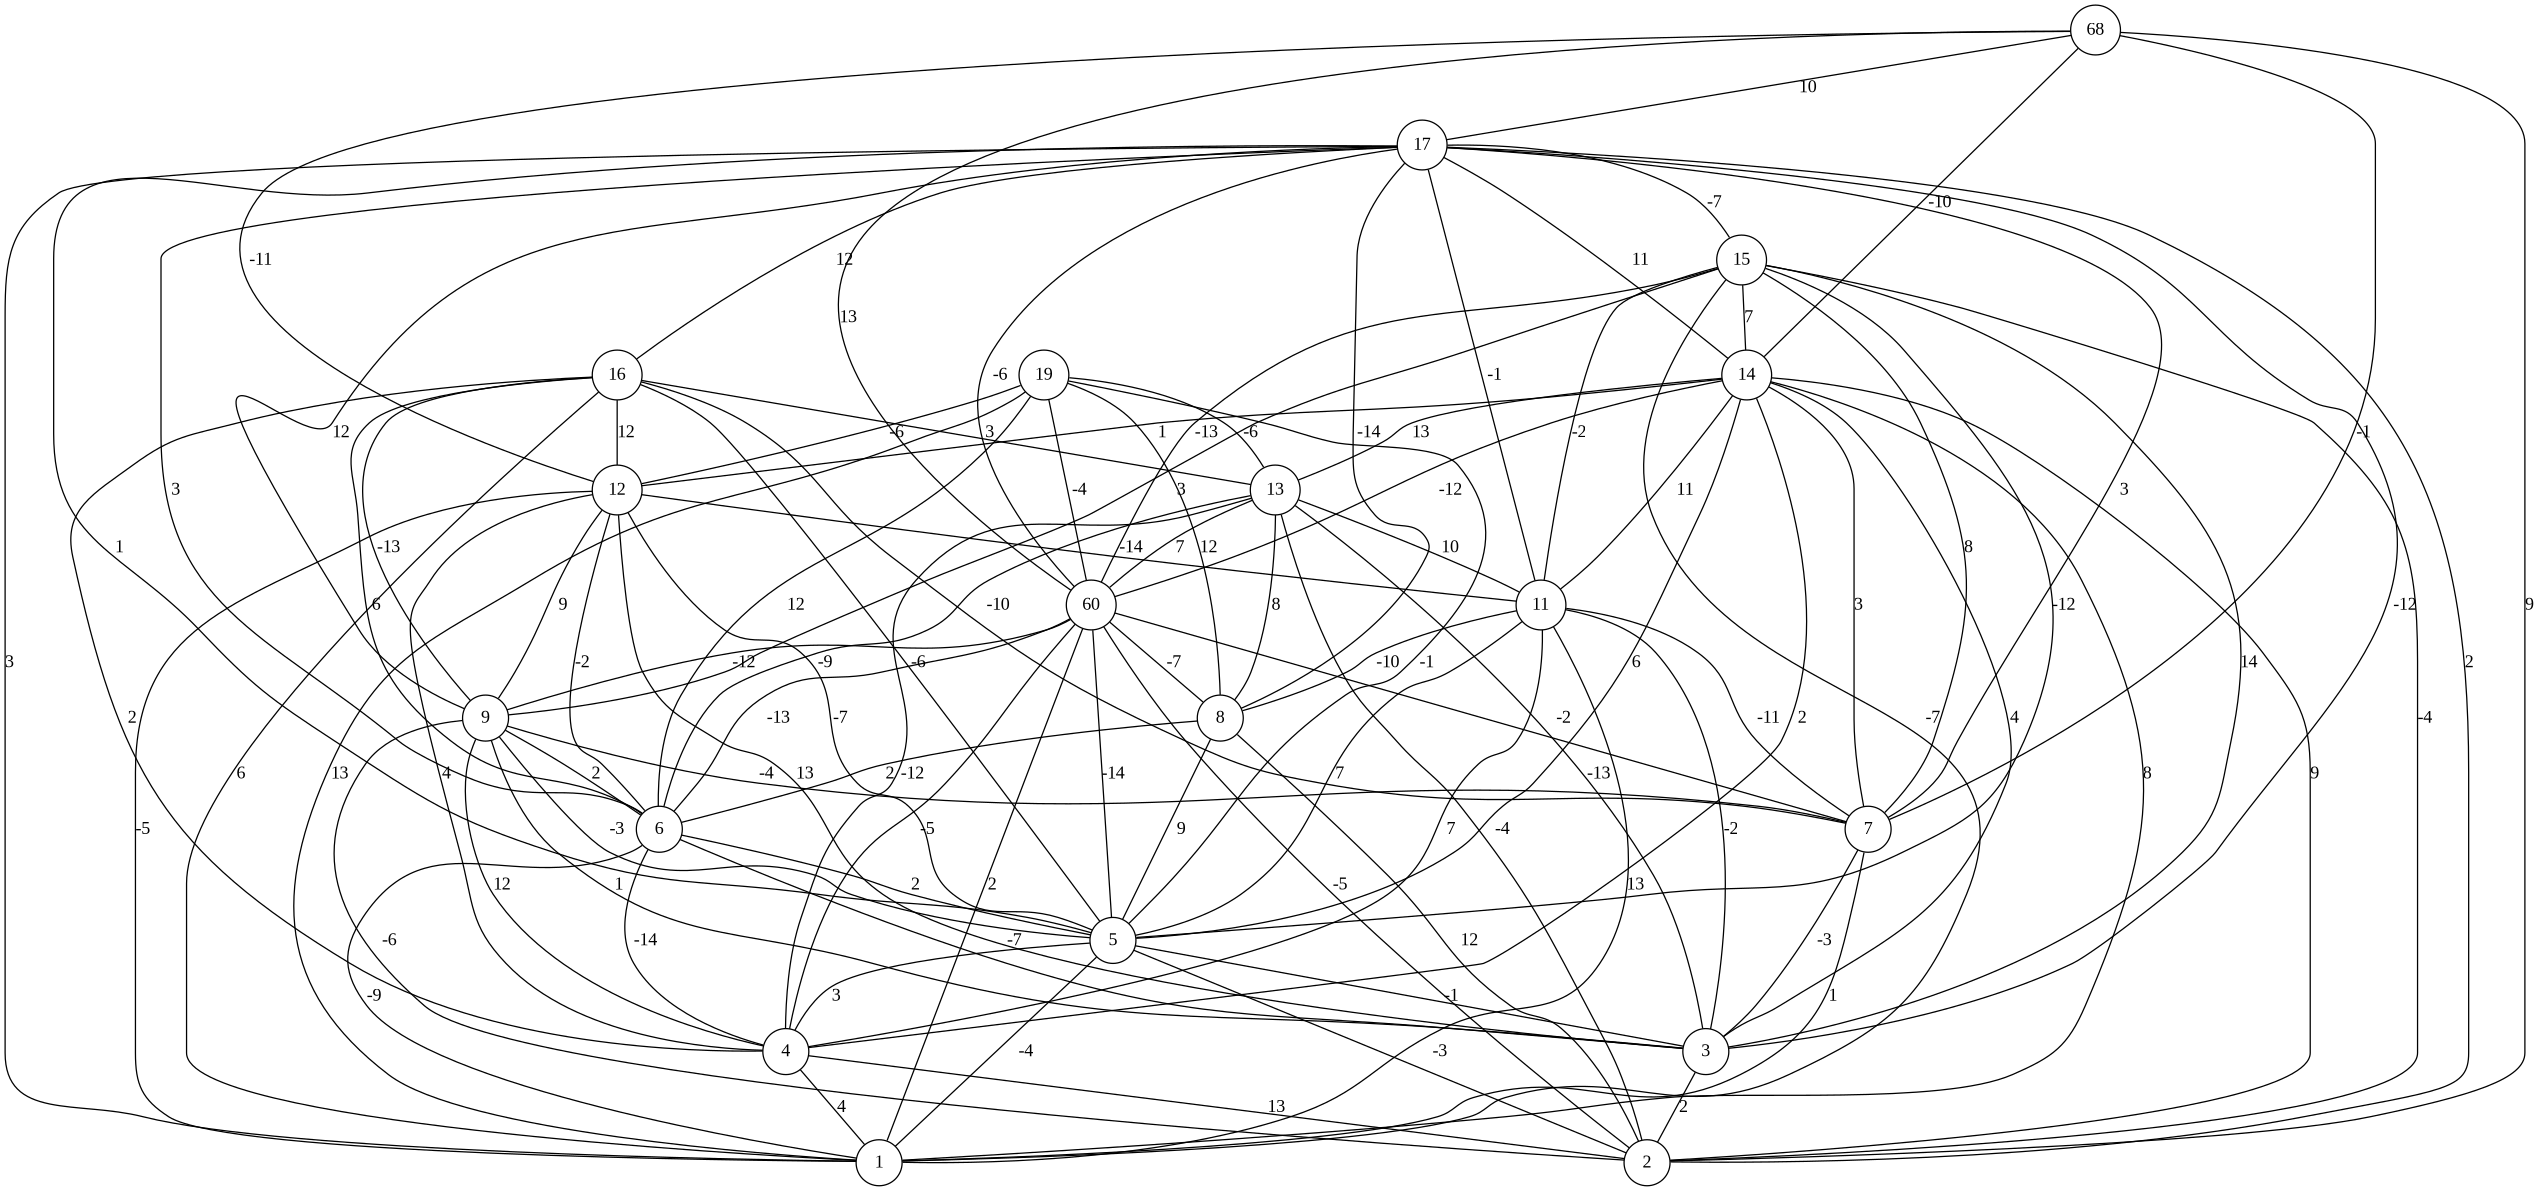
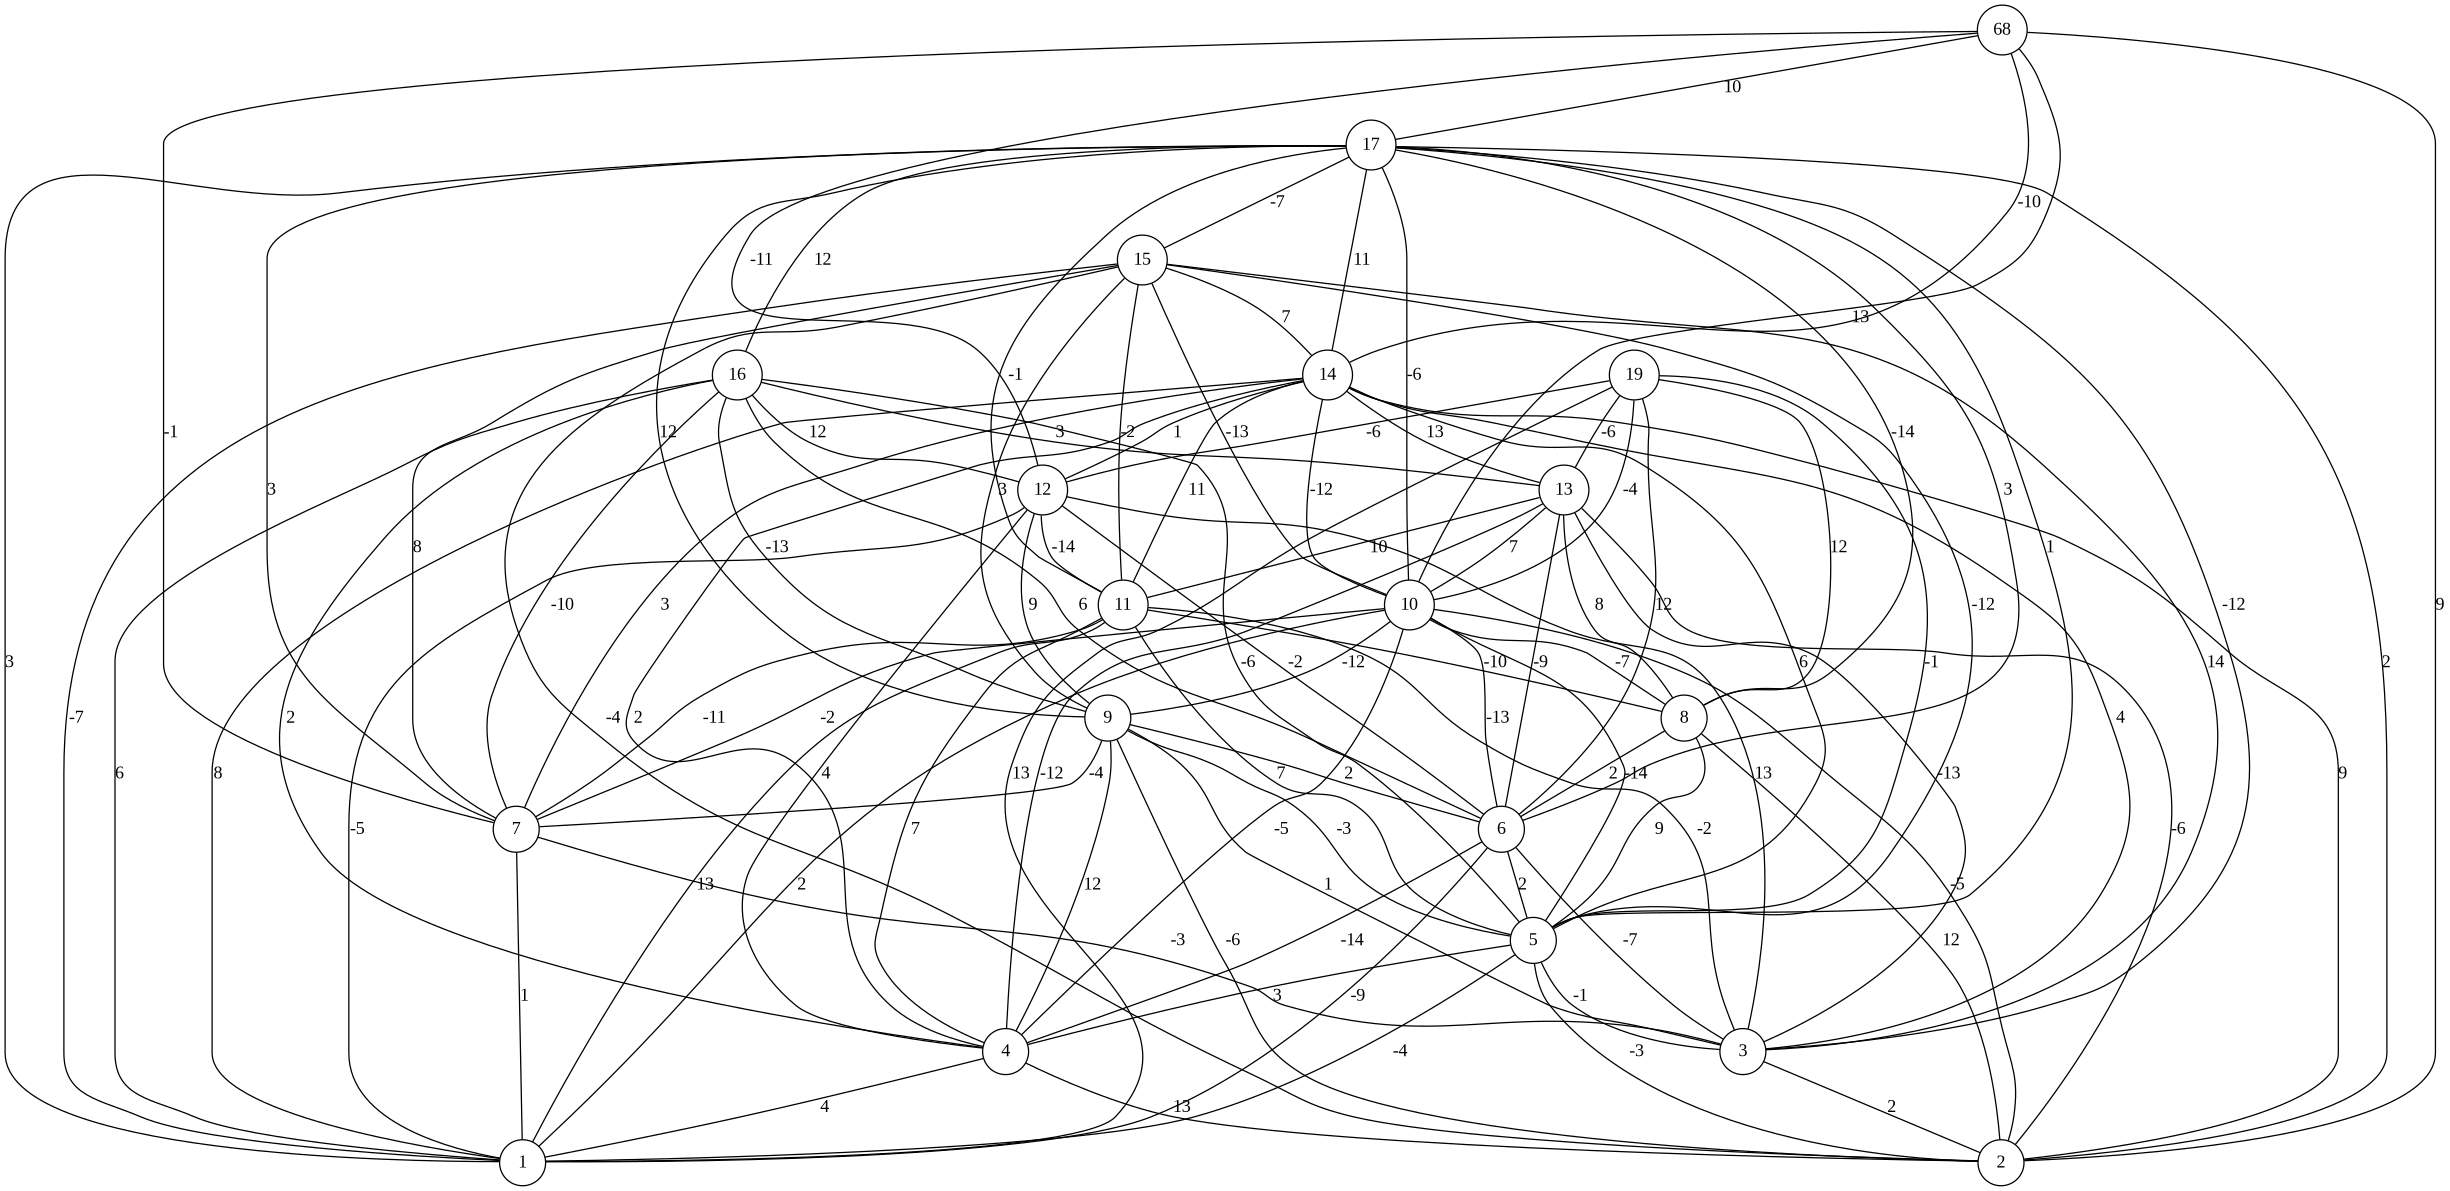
  graph {
    fontname="Liberation Serif"
    node [fontname="Liberation Serif" shape=circle]
    edge [fontname="Liberation Serif"]
    19
    1
    5
    6
    8
-   10 [label=60]
+   10
    12
    13
    2
    3
    4
    7
    9
    11
    n15 [label=68]
    14
    17
    15
    16
    19 -- 1 [label=13]
    19 -- 5 [label=-1]
    19 -- 6 [label=12]
    19 -- 8 [label=12]
    19 -- 10 [label=-4]
    19 -- 12 [label=-6]
    19 -- 13 [label=-6]
    5 -- 1 [label=-4]
    5 -- 2 [label=-3]
    5 -- 3 [label=-1]
    5 -- 4 [label=3]
    6 -- 1 [label=-9]
    6 -- 5 [label=2]
    6 -- 3 [label=-7]
    6 -- 4 [label=-14]
    8 -- 5 [label=9]
    8 -- 6 [label=2]
    8 -- 2 [label=12]
    10 -- 1 [label=2]
    10 -- 5 [label=-14]
    10 -- 6 [label=-13]
    10 -- 8 [label=-7]
    10 -- 2 [label=-5]
    10 -- 4 [label=-5]
    10 -- 7 [label=-2]
    10 -- 9 [label=-12]
    12 -- 1 [label=-5]
-   12 -- 5 [label=-7]
    12 -- 6 [label=-2]
    12 -- 3 [label=13]
    12 -- 4 [label=4]
    12 -- 9 [label=9]
    12 -- 11 [label=-14]
    13 -- 6 [label=-9]
    13 -- 8 [label=8]
    13 -- 10 [label=7]
-   13 -- 2 [label=-4]
+   13 -- 2 [label=-6]
    13 -- 3 [label=-13]
    13 -- 4 [label=-12]
    13 -- 11 [label=10]
    3 -- 2 [label=2]
    4 -- 1 [label=4]
    4 -- 2 [label=13]
    7 -- 1 [label=1]
    7 -- 3 [label=-3]
    9 -- 5 [label=-3]
    9 -- 6 [label=2]
    9 -- 2 [label=-6]
    9 -- 3 [label=1]
    9 -- 4 [label=12]
    9 -- 7 [label=-4]
    11 -- 1 [label=13]
    11 -- 5 [label=7]
    11 -- 8 [label=-10]
    11 -- 3 [label=-2]
    11 -- 4 [label=7]
    11 -- 7 [label=-11]
    n15 -- 10 [label=13]
    n15 -- 12 [label=-11]
    n15 -- 2 [label=9]
    n15 -- 7 [label=-1]
    n15 -- 14 [label=-10]
    n15 -- 17 [label=10]
    14 -- 1 [label=8]
    14 -- 5 [label=6]
    14 -- 10 [label=-12]
    14 -- 12 [label=1]
    14 -- 13 [label=13]
    14 -- 2 [label=9]
    14 -- 3 [label=4]
    14 -- 4 [label=2]
    14 -- 7 [label=3]
    14 -- 11 [label=11]
    17 -- 1 [label=3]
    17 -- 5 [label=1]
    17 -- 6 [label=3]
    17 -- 8 [label=-14]
    17 -- 10 [label=-6]
    17 -- 2 [label=2]
    17 -- 3 [label=-12]
    17 -- 7 [label=3]
    17 -- 9 [label=12]
    17 -- 11 [label=-1]
    17 -- 14 [label=11]
    17 -- 15 [label=-7]
    17 -- 16 [label=12]
    15 -- 1 [label=-7]
    15 -- 5 [label=-12]
    15 -- 10 [label=-13]
    15 -- 2 [label=-4]
    15 -- 3 [label=14]
    15 -- 7 [label=8]
    15 -- 9 [label=3]
    15 -- 11 [label=-2]
    15 -- 14 [label=7]
    16 -- 1 [label=6]
    16 -- 5 [label=-6]
    16 -- 6 [label=6]
    16 -- 12 [label=12]
    16 -- 13 [label=3]
    16 -- 4 [label=2]
    16 -- 7 [label=-10]
    16 -- 9 [label=-13]
  }
